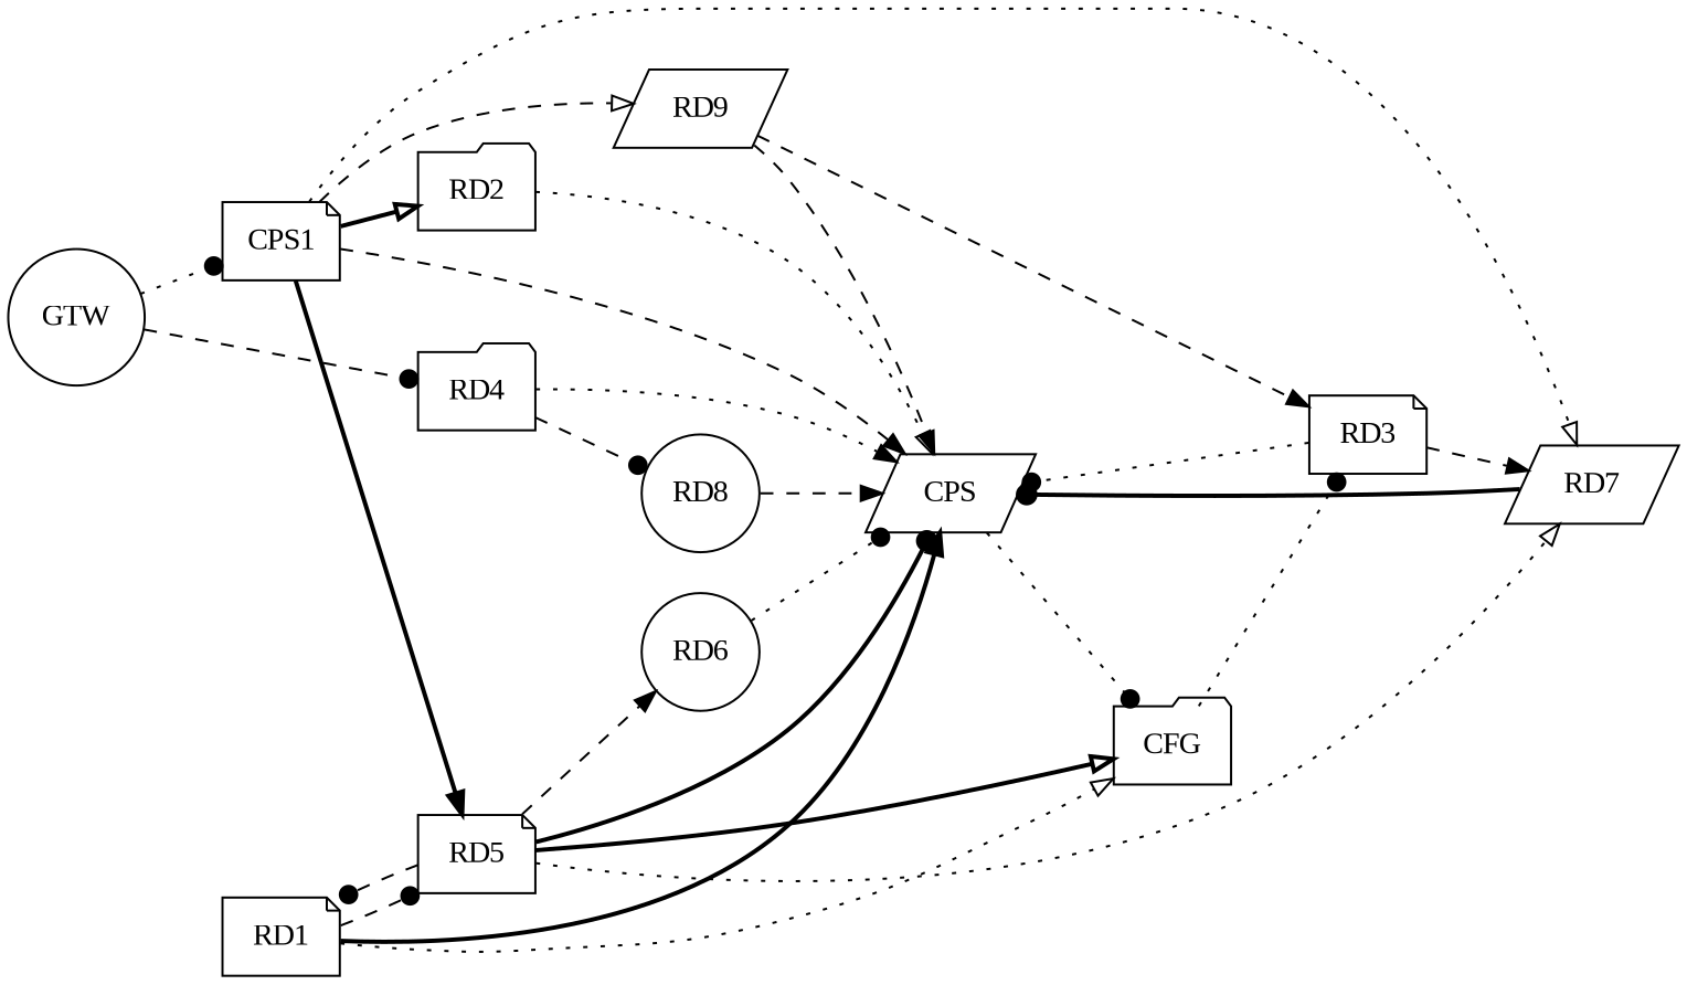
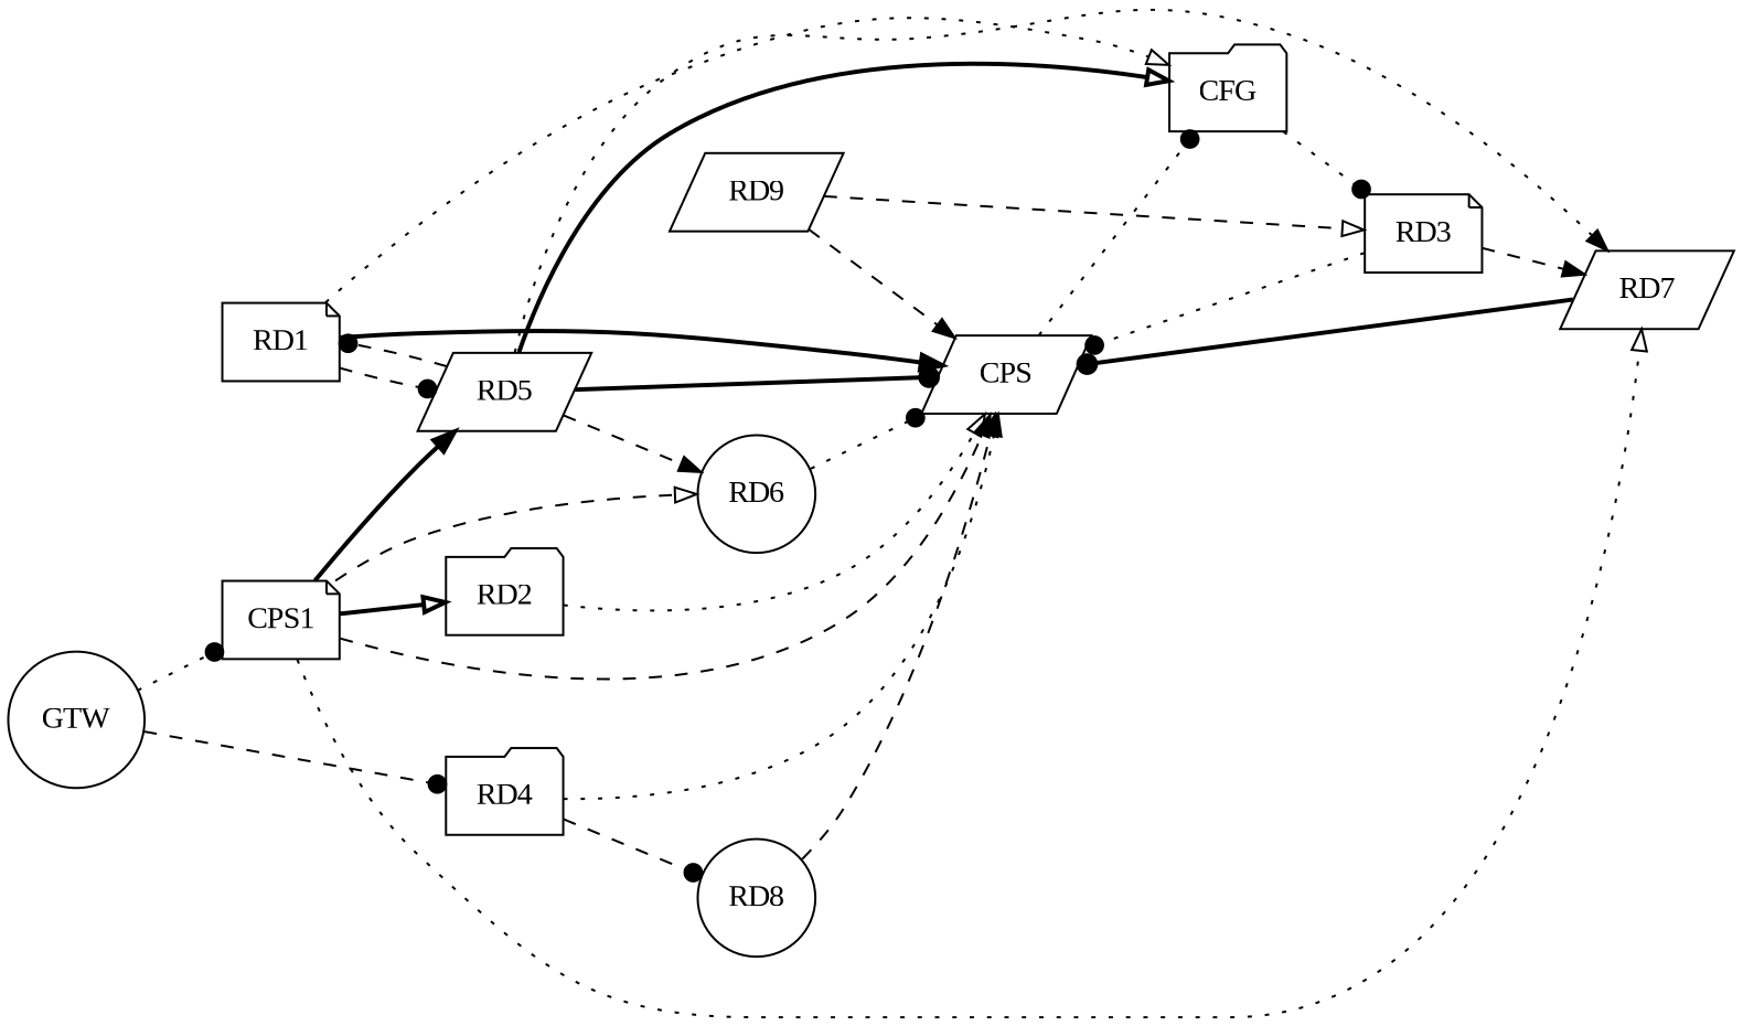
  strict digraph {
    fontname="Liberation Serif"
    rankdir=LR
    node [fontname="Liberation Serif" shape=note]
    edge [arrowhead=dot fontname="Liberation Serif" style=dashed]
    n1 [label=RD1]
-   n2 [label=RD5]
+   n2 [label=RD5 shape=parallelogram]
    n3 [label=CPS shape=parallelogram]
    n4 [label=CFG shape=folder]
    n5 [label=RD7 shape=parallelogram]
    n6 [label=RD6 shape=circle]
    n7 [label=RD9 shape=parallelogram]
    n8 [label=RD3]
    n9 [label=RD2 shape=folder]
    n10 [label=RD4 shape=folder]
    n11 [label=RD8 shape=circle]
    n12 [label=CPS1]
    n13 [label=GTW shape=circle]
    n1 -> n2
    n1 -> n3 [arrowhead=normal style=bold]
    n1 -> n4 [arrowhead=onormal style=dotted]
    n2 -> n1
    n2 -> n3 [style=bold]
    n2 -> n4 [arrowhead=onormal style=bold]
-   n2 -> n5 [arrowhead=onormal style=dotted]
+   n2 -> n5 [arrowhead=normal style=dotted]
    n2 -> n6 [arrowhead=normal]
    n3 -> n4 [style=dotted]
    n4 -> n8 [style=dotted]
    n5 -> n3 [style=bold]
    n6 -> n3 [style=dotted]
    n7 -> n3 [arrowhead=normal]
-   n7 -> n8 [arrowhead=normal]
+   n7 -> n8 [arrowhead=onormal]
    n8 -> n3 [style=dotted]
    n8 -> n5 [arrowhead=normal]
    n9 -> n3 [arrowhead=onormal style=dotted]
    n10 -> n3 [arrowhead=normal style=dotted]
    n10 -> n11
    n11 -> n3 [arrowhead=normal]
    n12 -> n2 [arrowhead=normal style=bold]
    n12 -> n3 [arrowhead=normal]
    n12 -> n5 [arrowhead=onormal style=dotted]
-   n12 -> n7 [arrowhead=onormal]
+   n12 -> n6 [arrowhead=onormal]
    n12 -> n9 [arrowhead=onormal style=bold]
    n13 -> n10
    n13 -> n12 [style=dotted]
  }
